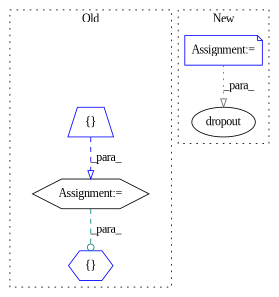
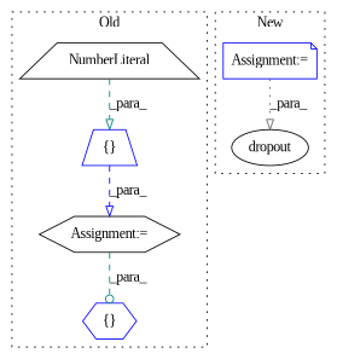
  digraph {
    fontname="Liberation Serif"
    node [a=4 l=1 shape=trapezium color=blue fontname="Liberation Serif"]
    edge [color=teal style=dashed arrowhead=onormal fontname="Liberation Serif"]
    n1 [l="1,1" label="{}" s="14802,14813"]
    n2 [a=7 label="Assignment:=" s=14677 shape=hexagon color=black]
+   n3 [a=34 label=NumberLiteral s=14803 color=black]
    n4 [l="1,1" label="{}" s="14873,14876" shape=hexagon]
    n5 [a=32 l="8,1" label=dropout s="11195,11223" shape=ellipse color=black]
    n6 [a=7 label="Assignment:=" s=11158 shape=note]
    subgraph cluster_1 {
      label=Old
      style=dotted
      n1
      n2
+     n3
      n4
    }
    subgraph cluster_2 {
      label=New
      style=dotted
      n5
      n6
    }
    n1 -> n2 [label=_para_ color=blue]
    n2 -> n4 [label=_para_ arrowhead=odot]
+   n3 -> n1 [label=_para_]
    n6 -> n5 [label=_para_ color=gray40 style=dotted]
  }
